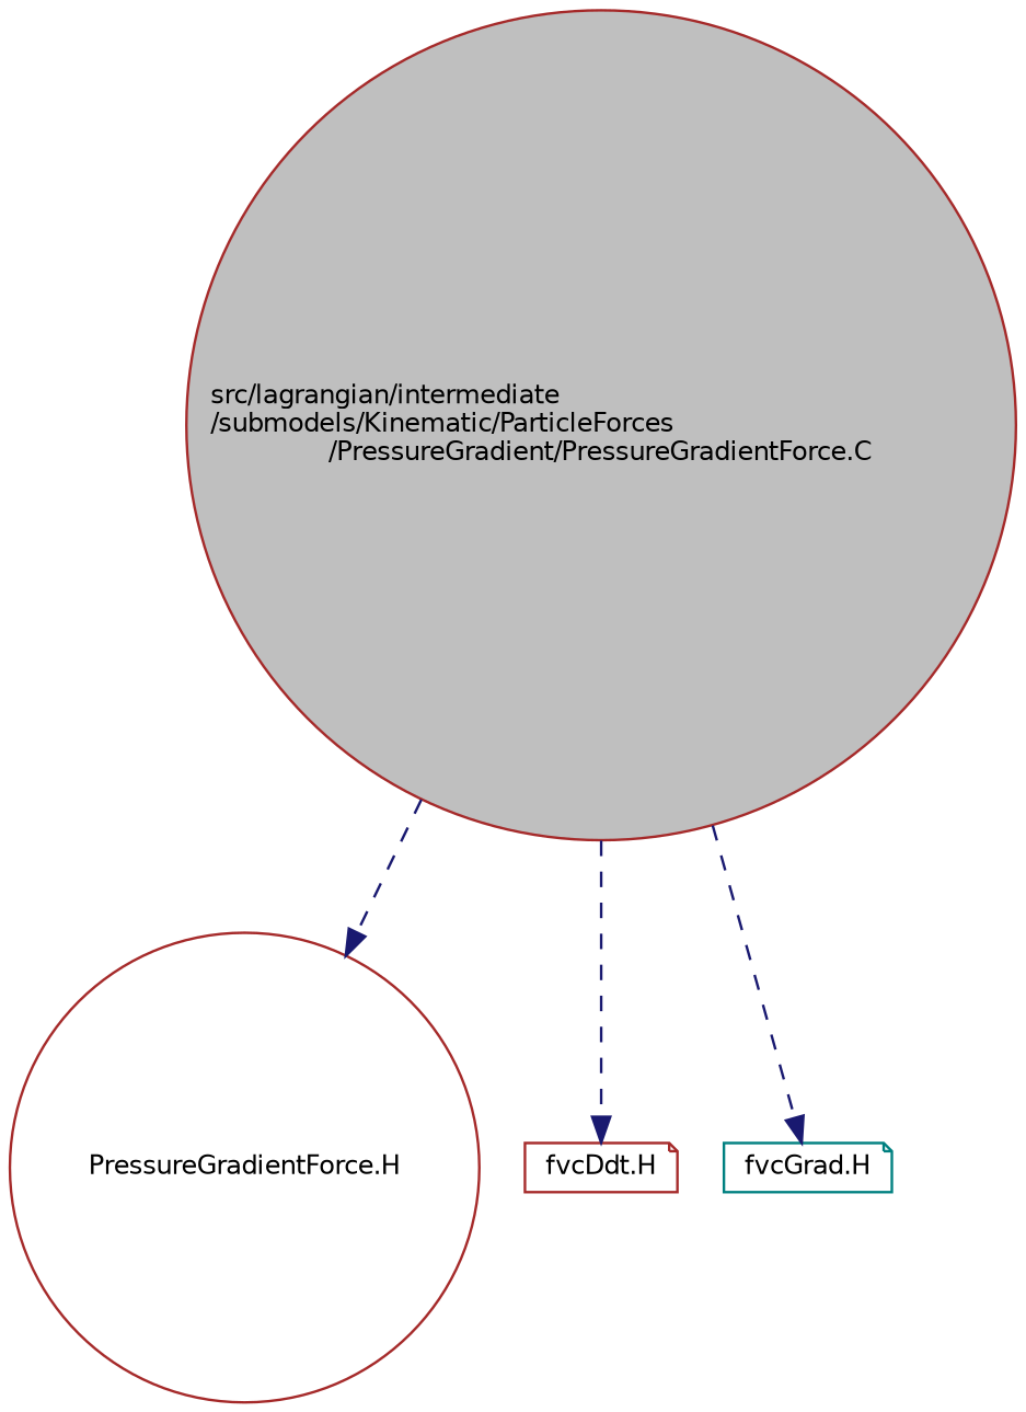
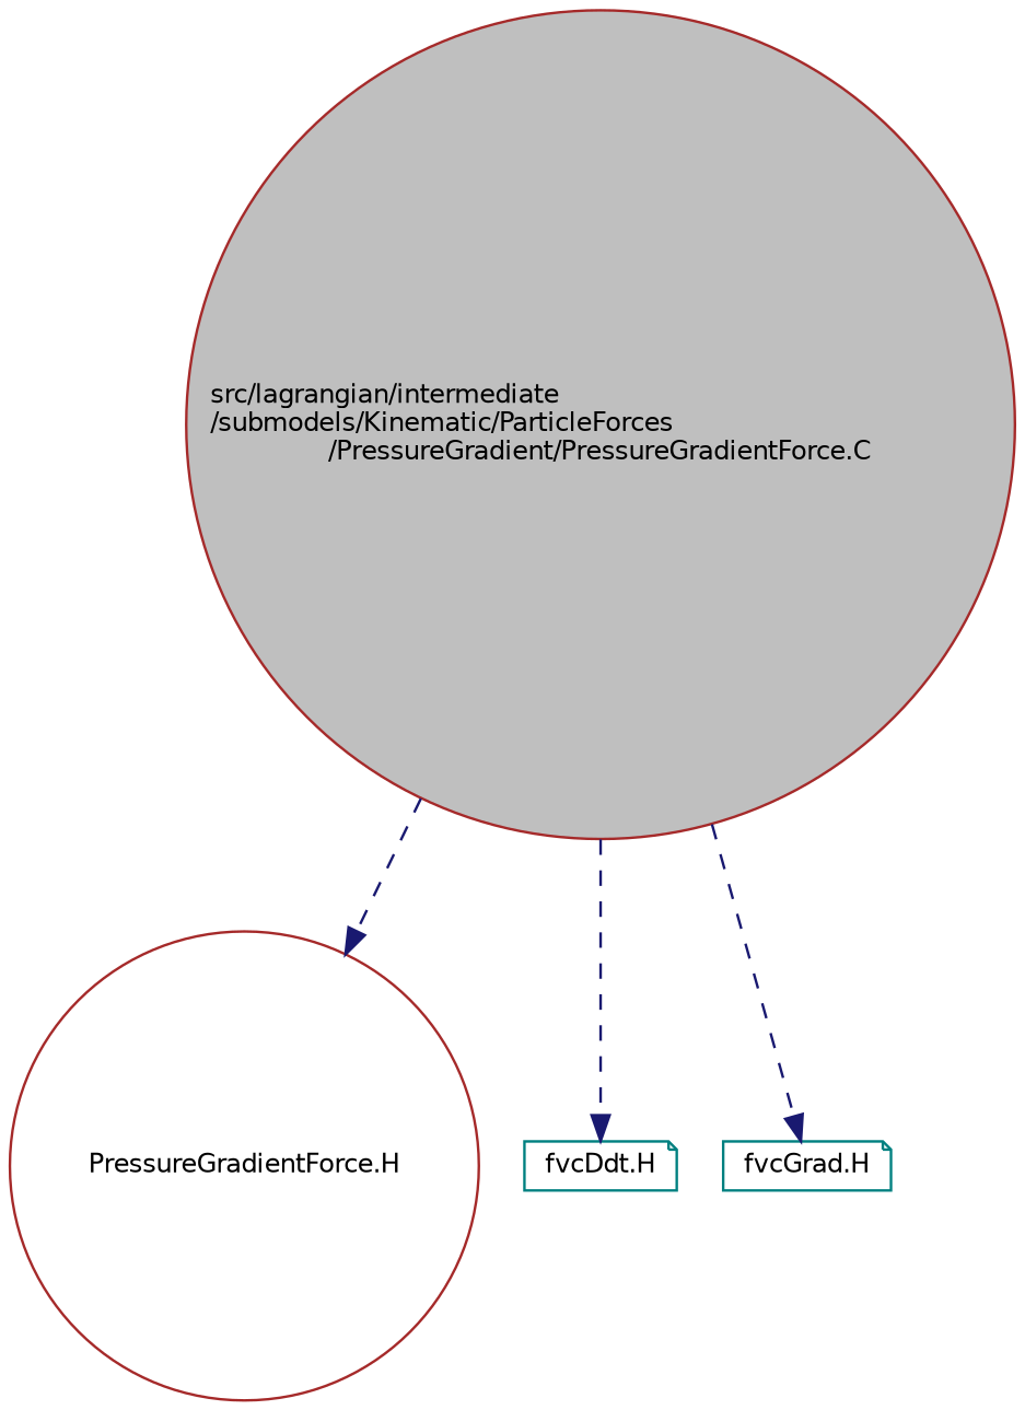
  digraph {
    node [color=brown fontname=Helvetica fontsize=10 shape=circle]
    edge [color=midnightblue fontname=Helvetica fontsize=10 labelfontname=Helvetica labelfontsize=10 style=dashed]
    n1 [fillcolor=grey75 fontcolor=black height=0.2 label="src/lagrangian/intermediate\l/submodels/Kinematic/ParticleForces\l/PressureGradient/PressureGradientForce.C" style=filled width=0.4]
    n2 [height=0.2 label="PressureGradientForce.H" width=0.4]
-   n3 [height=0.2 label="fvcDdt.H" shape=note width=0.4]
+   n3 [color=teal height=0.2 label="fvcDdt.H" shape=note width=0.4]
    n4 [color=teal height=0.2 label="fvcGrad.H" shape=note width=0.4]
    n1 -> n2
    n1 -> n3
    n1 -> n4
  }
